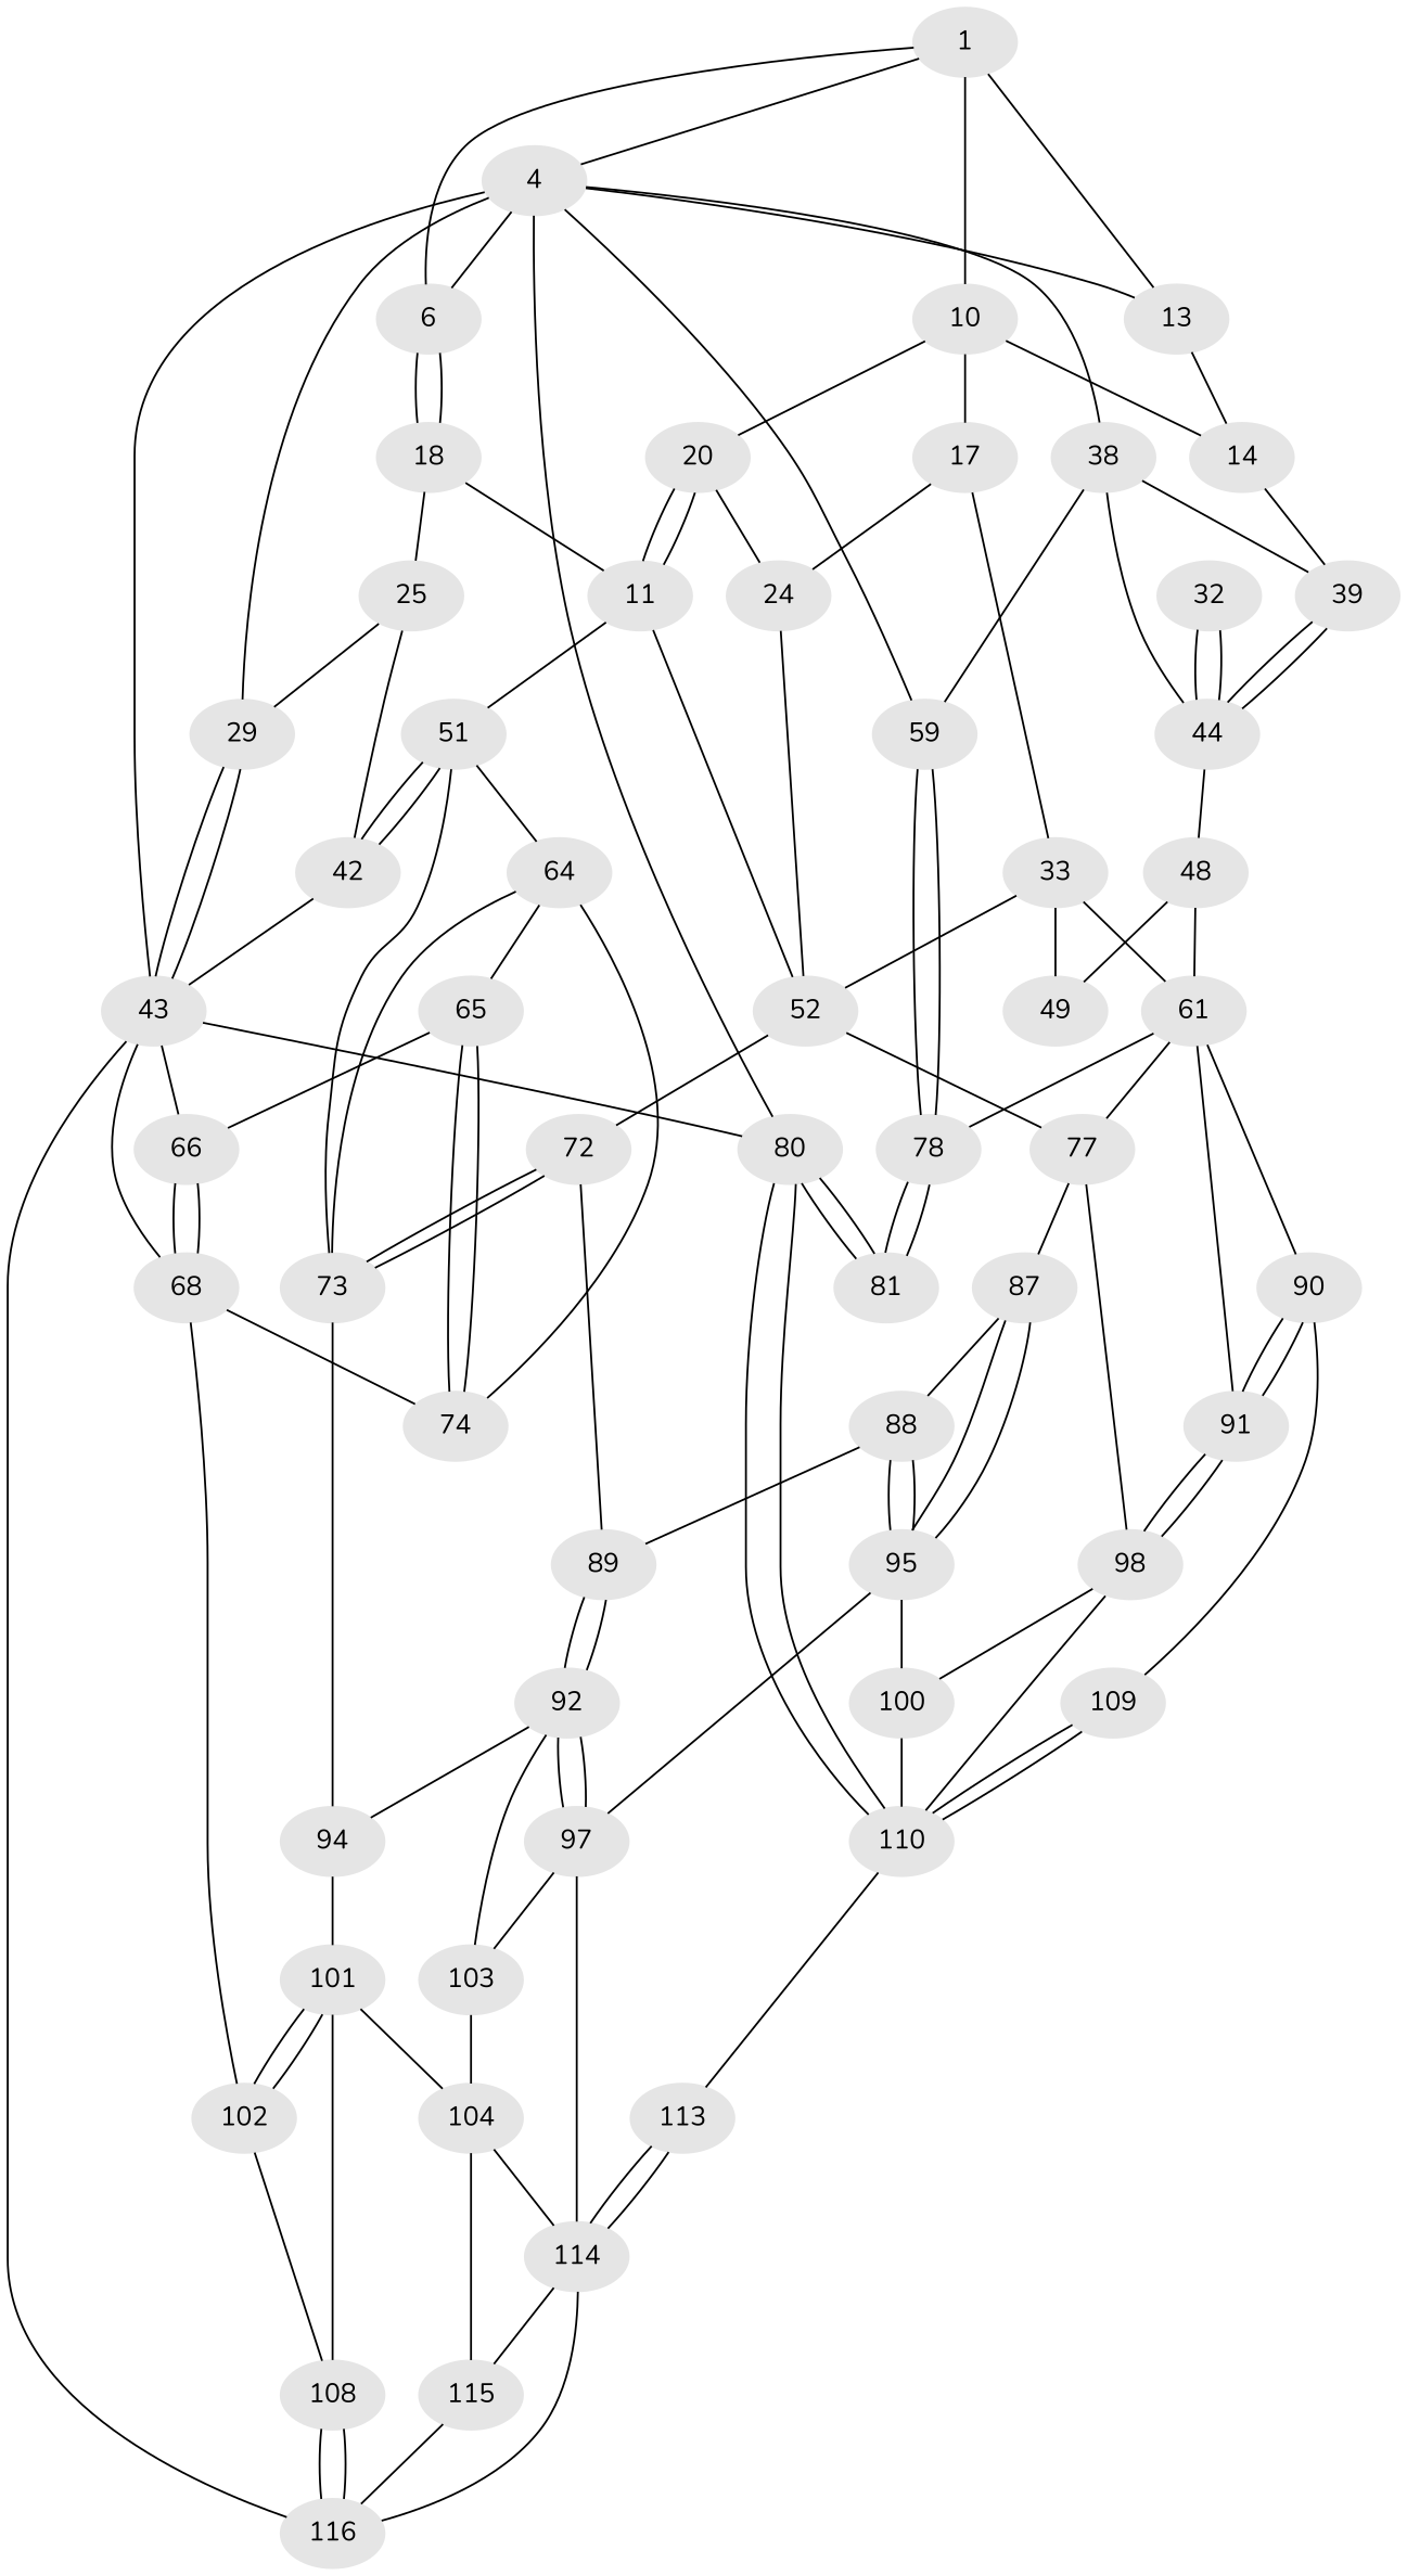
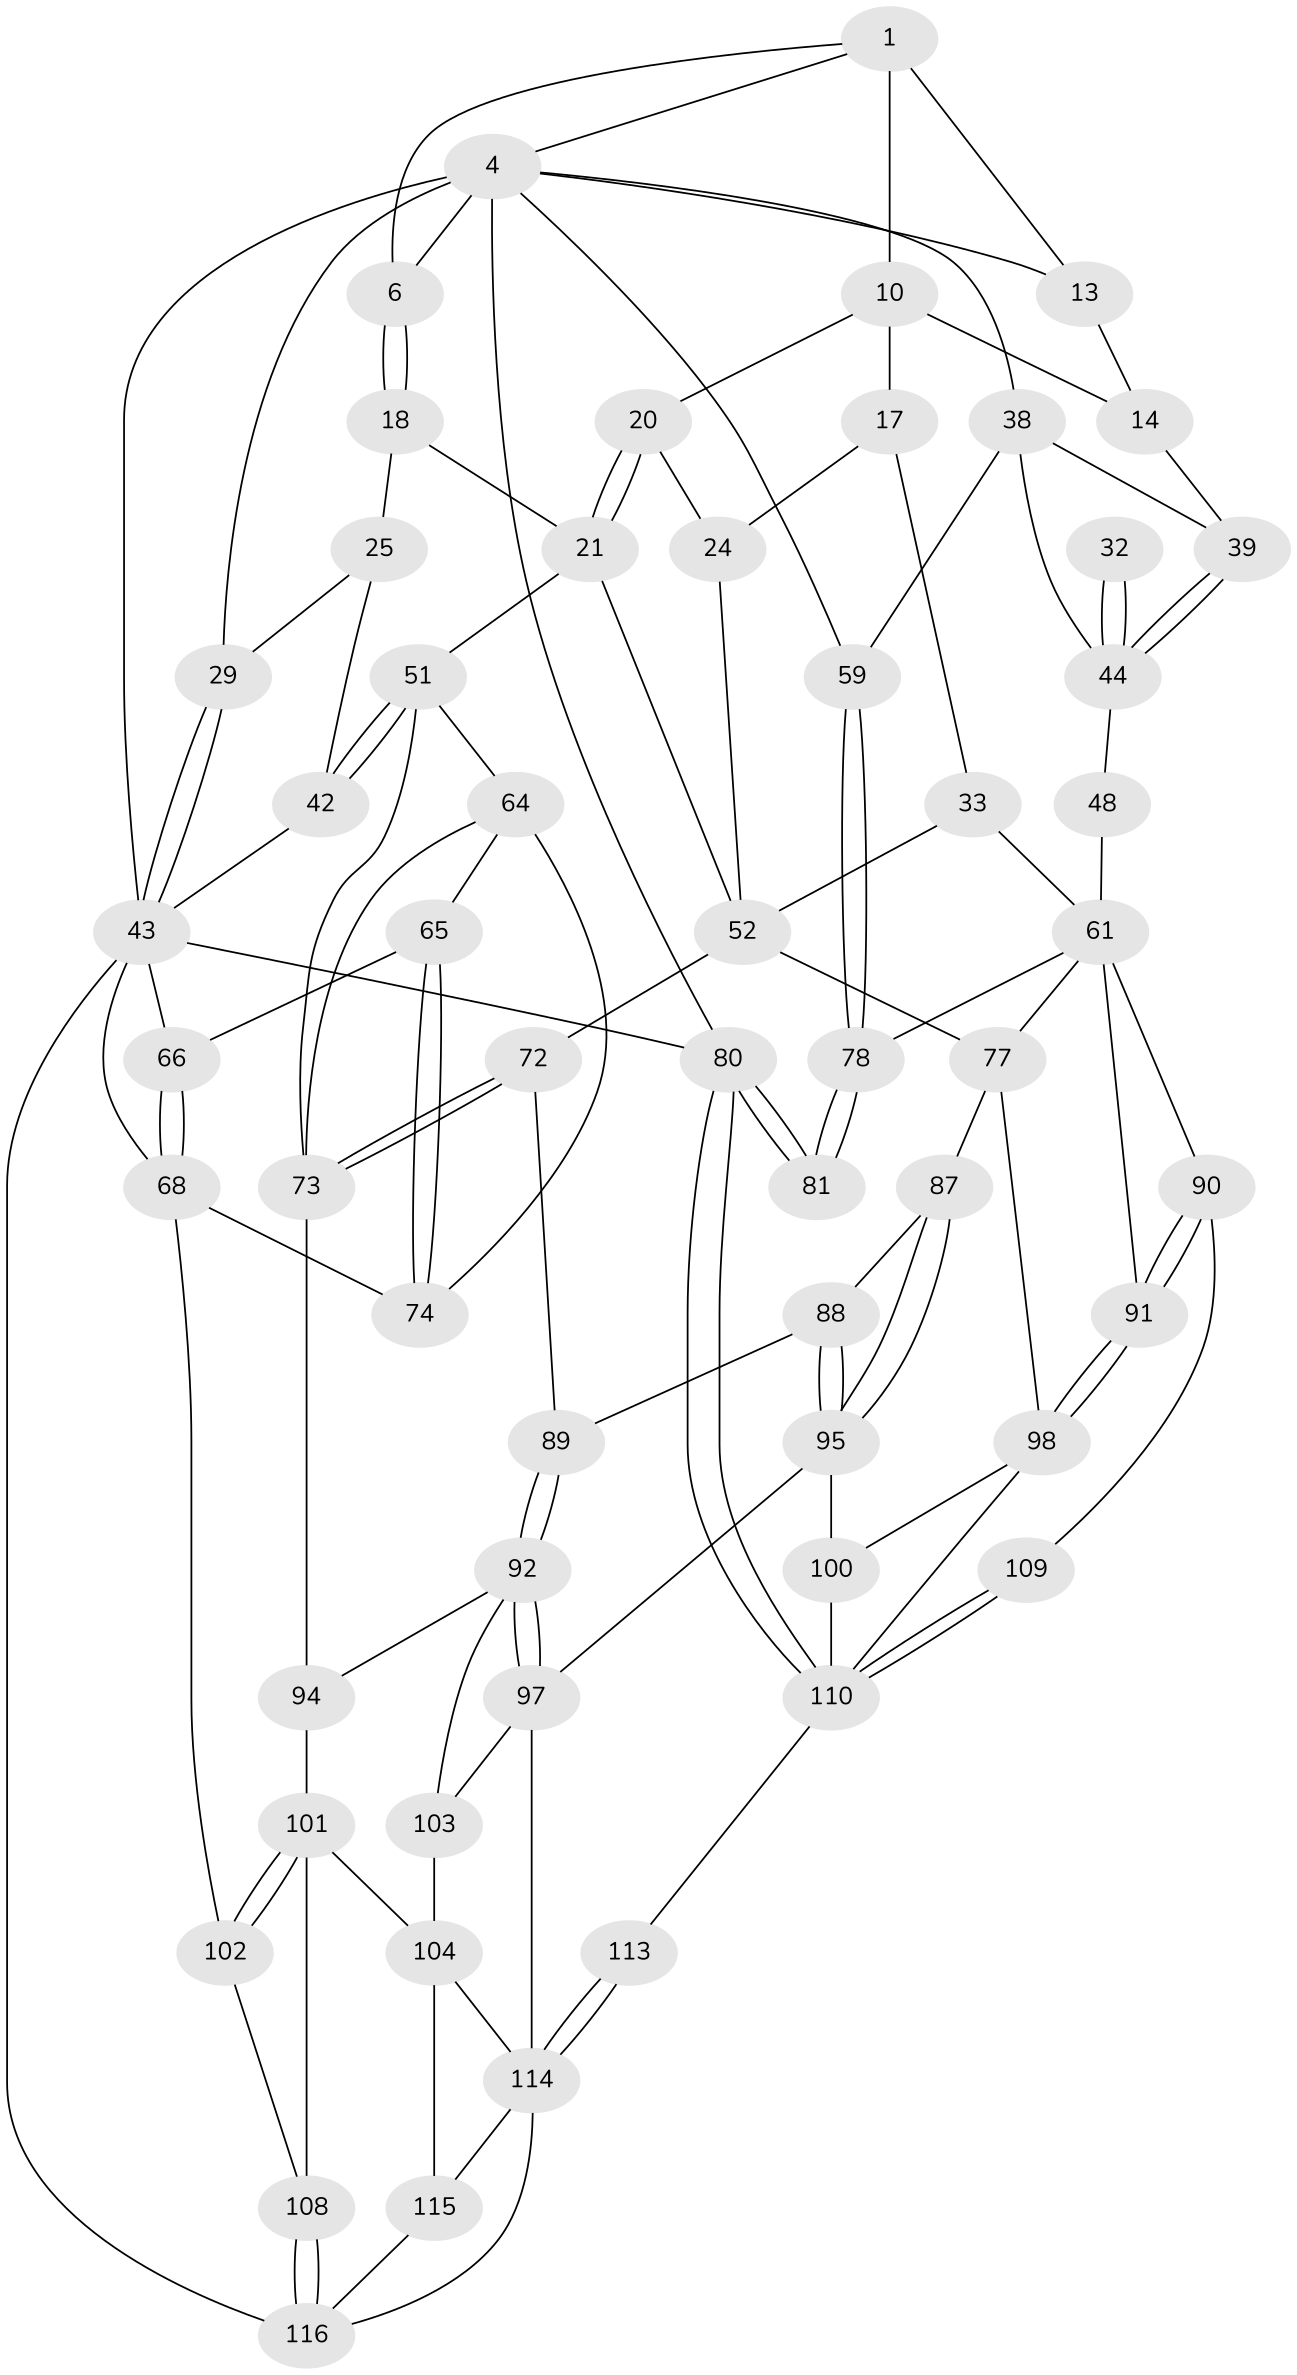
  graph {
    fontname=Nunito
    node [color=gray90 fontname=Nunito style=filled]
    edge [fontname=Nunito]
    1 [super="+2+8"]
    4 [super="+5+36"]
    6 [super="+7"]
    10 [super="+16+11"]
    13
    29
    38 [super="+55"]
    43 [super="+45"]
    59
    80
    18 [super="+19"]
    14 [super="+15+34"]
    17 [super="+23"]
    20
    39
    44 [super="+47"]
    66
    68 [super="+75"]
    116 [super="+119"]
    78
    81
    110 [super="+111"]
-   21 [super="+40" label=11]
+   21 [super="+40"]
    25 [super="+26+35"]
    24
    33 [super="+50"]
    52 [super="+53+71"]
-   49
    61 [super="+79+62"]
    n30 [label=51 super="+63"]
    42
    64 [super="+84"]
    73 [super="+82"]
    72 [super="+85"]
    77 [super="+86"]
    32
    48 [super="+60"]
    90
    91
    65
    74
    94
    102
    89
    87
    98 [super="+99"]
    109
    108
    92 [super="+93"]
    101 [super="+106"]
    88
    95 [super="+96"]
    100
    113
    97 [super="+107"]
    103
    114 [super="+117"]
    104 [super="+105"]
    115
    1 -- 4
    1 -- 6
    1 -- 10 [weight=2]
    1 -- 13
    4 -- 6
    4 -- 13
    4 -- 29
    4 -- 38
    4 -- 43 [weight=3]
    4 -- 59
    4 -- 80
    6 -- 18
    6 -- 18
    10 -- 14
    10 -- 17 [weight=2]
    10 -- 20
    13 -- 14
    29 -- 43
    29 -- 43
    38 -- 59
    38 -- 39
    38 -- 44 [weight=2]
    43 -- 80
    43 -- 66
    43 -- 68
    43 -- 116
    59 -- 78
    59 -- 78
    80 -- 81
    80 -- 81
    80 -- 110
    80 -- 110
    18 -- 21
    18 -- 25 [weight=2]
    14 -- 39
    17 -- 24
    17 -- 33
    20 -- 21
    20 -- 21
    20 -- 24
    39 -- 44
    39 -- 44
    44 -- 48 [weight=2]
    66 -- 68
    66 -- 68
    68 -- 74
    68 -- 102
    78 -- 81
    78 -- 81
    110 -- 113
    21 -- 52
    21 -- n30
    25 -- 29
    25 -- 42
    24 -- 52
    33 -- 52
-   33 -- 49 [weight=2]
    33 -- 61
    52 -- 72
    52 -- 77
    61 -- 78
    61 -- 77
    61 -- 90
    61 -- 91
    n30 -- 42
    n30 -- 42
    n30 -- 64
    n30 -- 73
    42 -- 43
    64 -- 73
    64 -- 65
    64 -- 74
    73 -- 94
    72 -- 73 [weight=2]
    72 -- 73
    72 -- 89
    77 -- 87
    77 -- 98
    32 -- 44
    32 -- 44
-   48 -- 49
    48 -- 61
    90 -- 91
    90 -- 91
    90 -- 109
    91 -- 98
    91 -- 98
    65 -- 66
    65 -- 74
    65 -- 74
    94 -- 101
    102 -- 108
    89 -- 92
    89 -- 92
    87 -- 88
    87 -- 95
    87 -- 95
    98 -- 110
    98 -- 100
    109 -- 110
    109 -- 110
    108 -- 116
    108 -- 116
    92 -- 94
    92 -- 97
    92 -- 97
    92 -- 103
    101 -- 102
    101 -- 102
    101 -- 108
    101 -- 104
    88 -- 89
    88 -- 95
    88 -- 95
    95 -- 100
    95 -- 97
    100 -- 110
    113 -- 114 [weight=2]
    113 -- 114
    97 -- 103
    97 -- 114
    103 -- 104
    114 -- 116
    114 -- 115
    104 -- 114
    104 -- 115
    115 -- 116
  }
